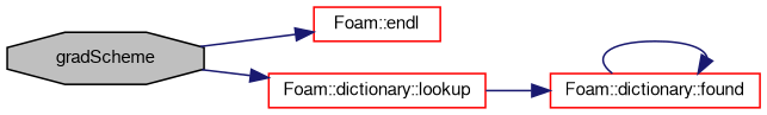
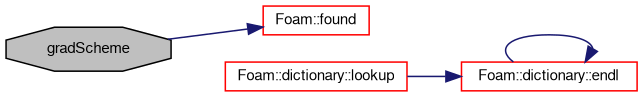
  digraph {
    rankdir=LR
    node [color=red fontname=FreeSans fontsize=10 shape=box]
    edge [color=midnightblue fontname=FreeSans fontsize=10 labelfontname=FreeSans labelfontsize=10 style=solid]
    n1 [color=black fillcolor=grey75 fontcolor=black height=0.2 label=gradScheme shape=octagon style=filled width=0.4]
-   n2 [height=0.2 label="Foam::endl" width=0.4]
+   n2 [height=0.2 label="Foam::found" width=0.4]
    n3 [height=0.2 label="Foam::dictionary::lookup" width=0.4]
-   n4 [height=0.2 label="Foam::dictionary::found" width=0.4]
+   n4 [height=0.2 label="Foam::dictionary::endl" width=0.4]
    n1 -> n2
-   n1 -> n3
    n3 -> n4
    n4 -> n4
  }
